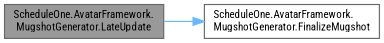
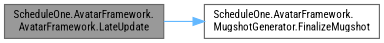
  digraph {
    rankdir=LR
    fontname="Roboto Condensed"
    node [fontname="Roboto Condensed" fontsize=10 shape=box style=filled]
-   n1 [color=gray40 fillcolor=grey60 fontcolor=black height=0.2 label="ScheduleOne.AvatarFramework.\lMugshotGenerator.LateUpdate" width=0.4]
+   n1 [color=gray40 fillcolor=grey60 fontcolor=black height=0.2 label="ScheduleOne.AvatarFramework.\lAvatarFramework.LateUpdate" width=0.4]
    n2 [color=grey40 fillcolor=white height=0.2 label="ScheduleOne.AvatarFramework.\lMugshotGenerator.FinalizeMugshot" width=0.4]
    n1 -> n2 [color=steelblue1 fontname="Roboto Condensed" fontsize=10 labelfontname=Helvetica labelfontsize=10 style=solid]
  }
